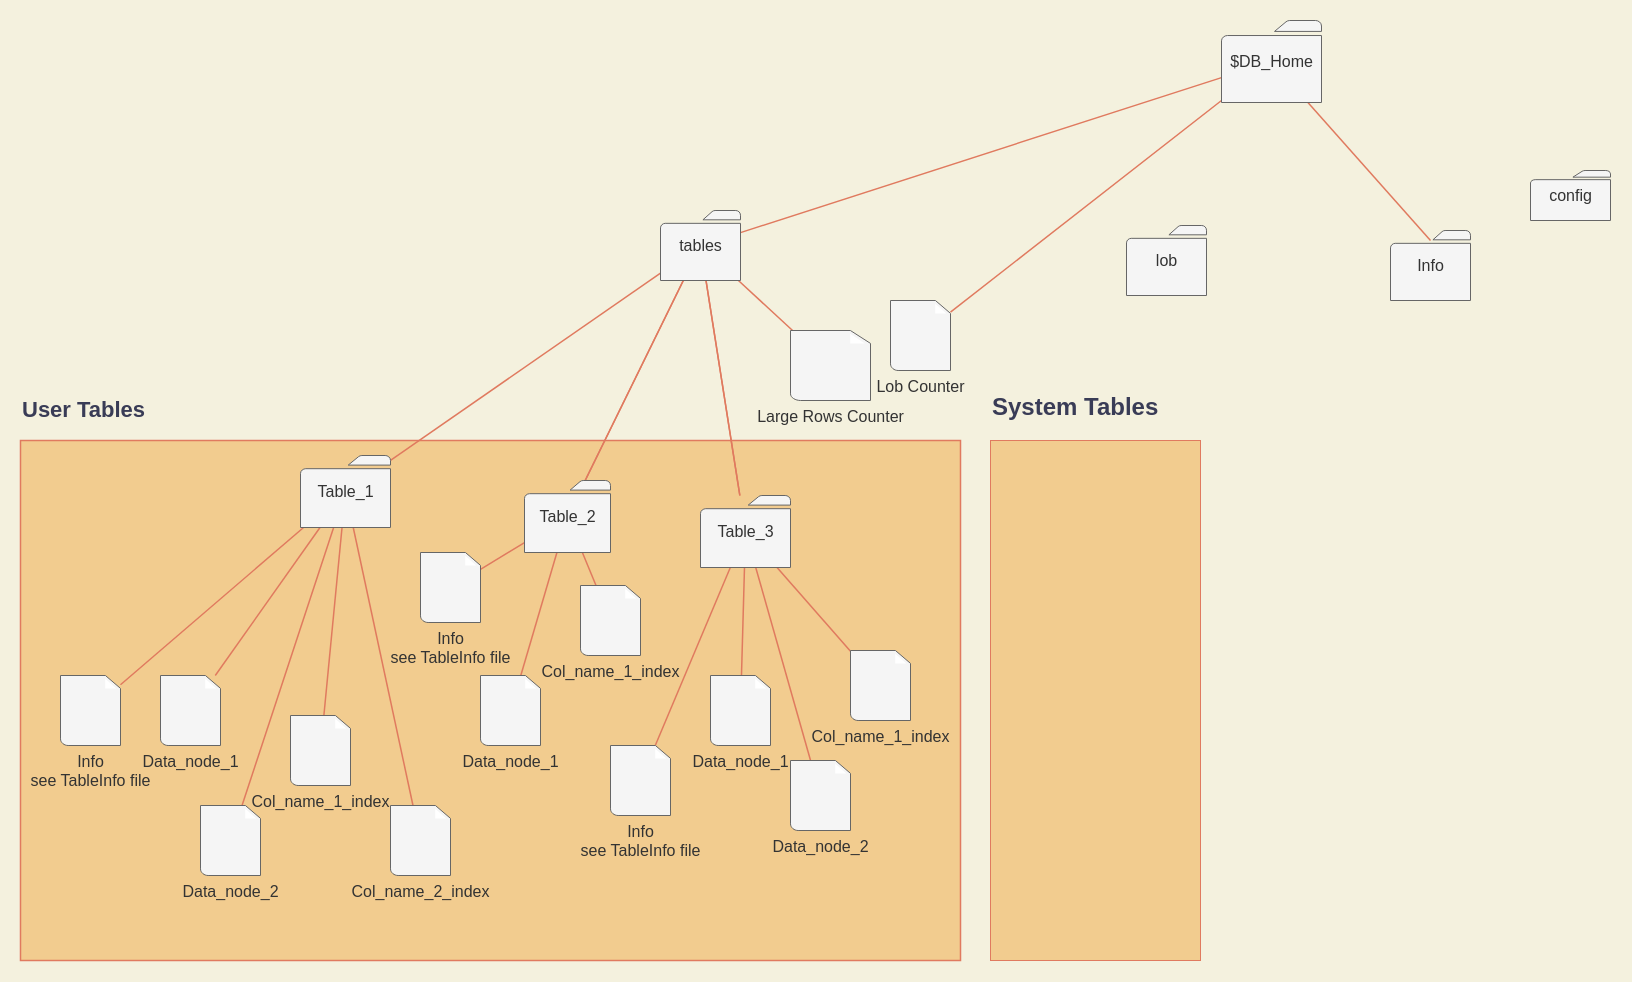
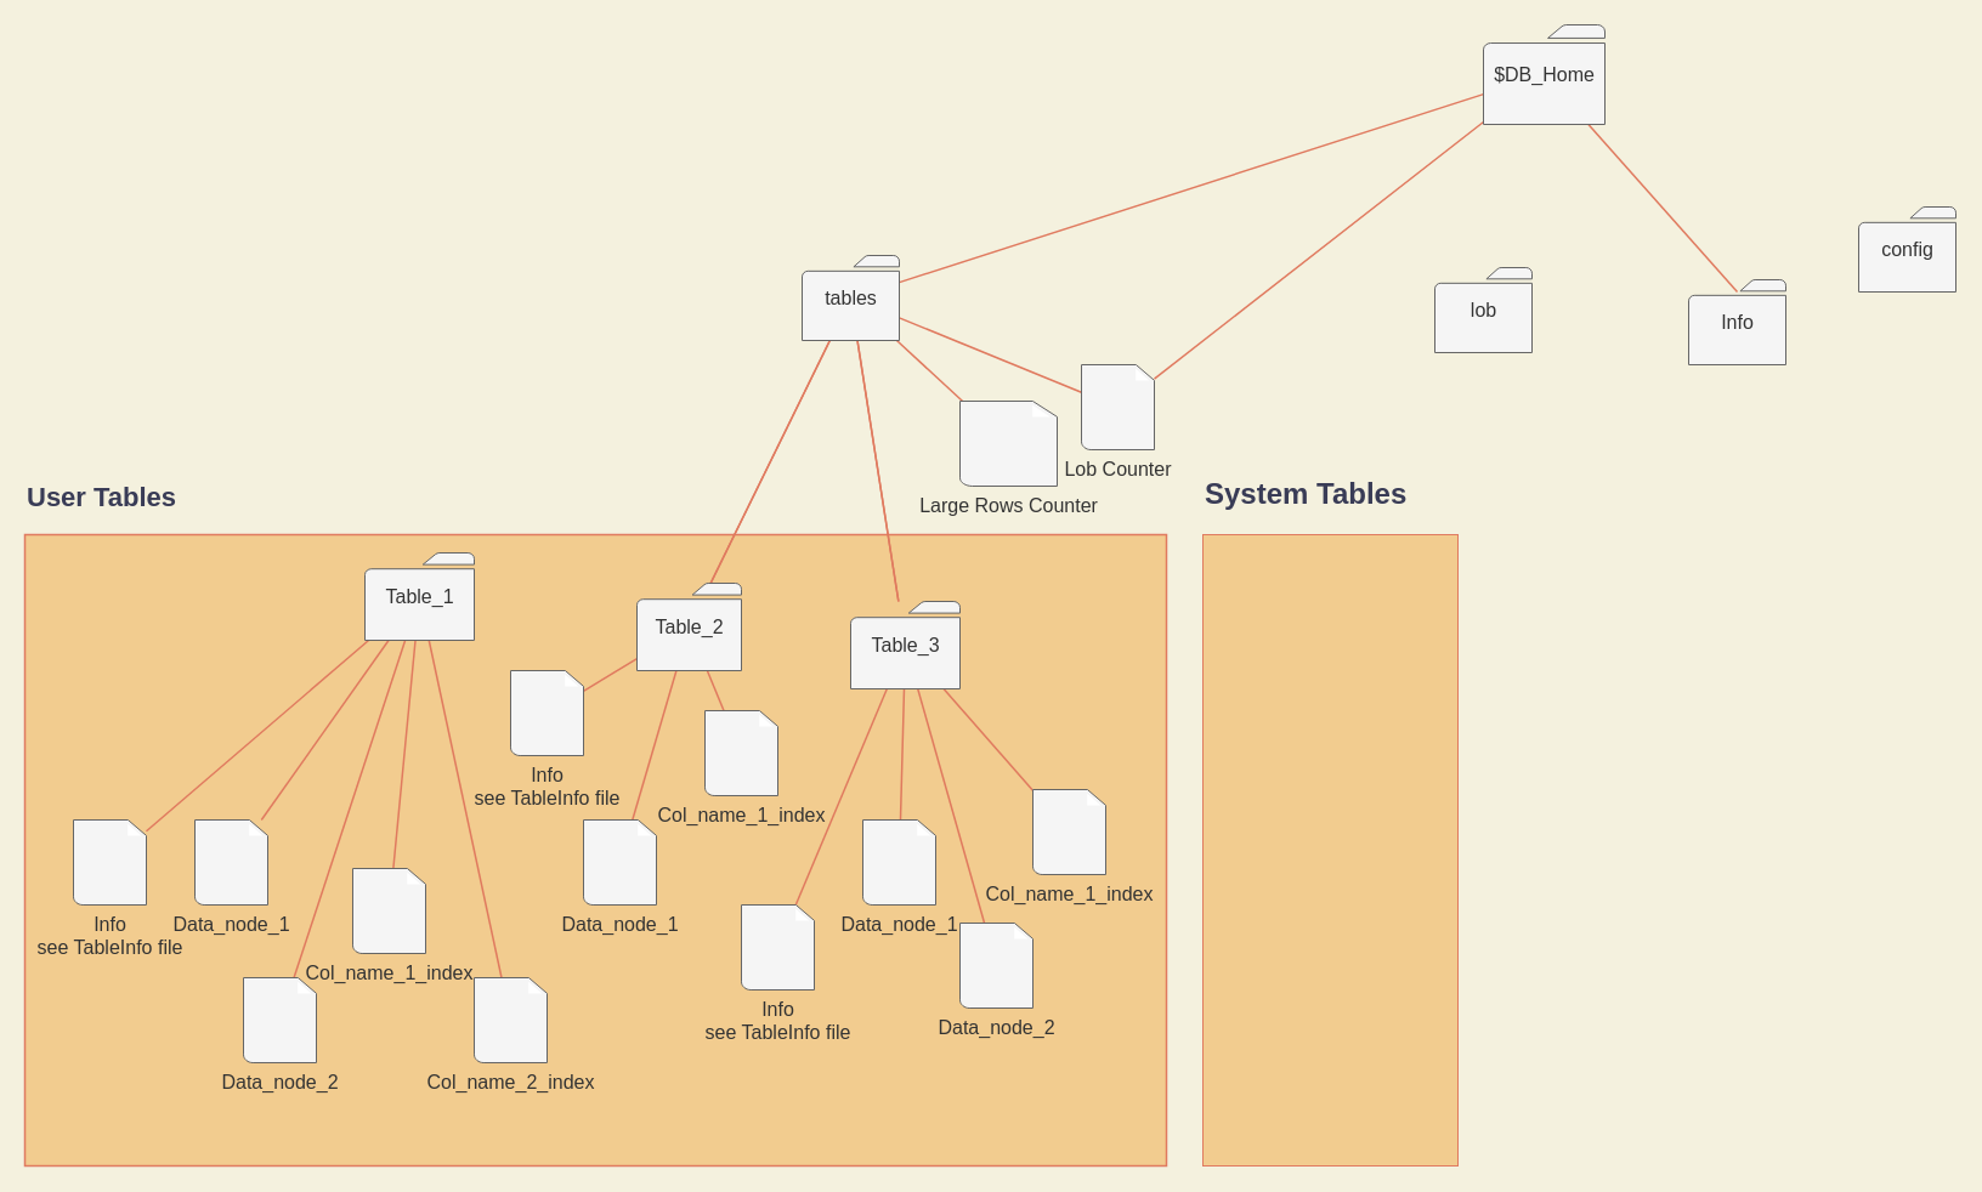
  <mxCell id="0" />
  <mxCell id="1" parent="0" />
  <mxCell id="2" value="&lt;h1&gt;System Tables&lt;/h1&gt;" style="whiteSpace=wrap;html=1;labelPosition=center;verticalLabelPosition=top;align=left;verticalAlign=bottom;fillColor=#F2CC8F;strokeColor=#E07A5F;fontColor=#393C56;" parent="1" vertex="1"><mxGeometry x="990" y="440" width="210" height="520" as="geometry" /></mxCell>
  <mxCell id="3" value="&lt;h1&gt;User Tables&lt;/h1&gt;" style="whiteSpace=wrap;html=1;labelPosition=center;verticalLabelPosition=top;align=left;verticalAlign=bottom;rounded=0;fontSize=11;strokeWidth=1.5;labelBackgroundColor=none;endFill=0;fillColor=#F2CC8F;strokeColor=#E07A5F;fontColor=#393C56;" parent="1" vertex="1"><mxGeometry x="20" y="440" width="940" height="520" as="geometry" /></mxCell>
  <mxCell id="4" style="orthogonalLoop=1;jettySize=auto;html=1;endArrow=none;endFill=0;strokeWidth=1.5;strokeColor=#E07A5F;labelBackgroundColor=#F4F1DE;fontColor=#393C56;" parent="1" source="7" target="15" edge="1"><mxGeometry relative="1" as="geometry" /></mxCell>
  <mxCell id="5" style="edgeStyle=none;orthogonalLoop=1;jettySize=auto;html=1;entryX=0.5;entryY=0.143;entryDx=0;entryDy=0;entryPerimeter=0;fontSize=16;fontColor=#393C56;endArrow=none;endFill=0;strokeColor=#E07A5F;strokeWidth=1.5;labelBackgroundColor=#F4F1DE;" parent="1" source="7" target="39" edge="1"><mxGeometry relative="1" as="geometry" /></mxCell>
  <mxCell id="6" style="edgeStyle=none;orthogonalLoop=1;jettySize=auto;html=1;fontSize=16;fontColor=#393C56;endArrow=none;endFill=0;strokeColor=#E07A5F;strokeWidth=1.5;labelBackgroundColor=#F4F1DE;" parent="1" source="7" target="48" edge="1"><mxGeometry relative="1" as="geometry" /></mxCell>
  <mxCell id="7" value="&lt;font style=&quot;font-size: 16px&quot;&gt;$DB_Home&lt;/font&gt;" style="pointerEvents=1;shadow=0;dashed=0;html=1;strokeColor=#666666;fillColor=#f5f5f5;labelPosition=center;verticalLabelPosition=middle;verticalAlign=middle;outlineConnect=0;align=center;shape=mxgraph.office.concepts.folder;fontColor=#333333;" parent="1" vertex="1"><mxGeometry x="1221" y="20" width="100" height="82" as="geometry" /></mxCell>
  <mxCell id="8" value="&lt;font style=&quot;font-size: 16px&quot;&gt;Data_node_1&lt;br&gt;&lt;/font&gt;" style="shadow=0;dashed=0;html=1;labelPosition=center;verticalLabelPosition=bottom;verticalAlign=top;align=center;outlineConnect=0;shape=mxgraph.veeam.2d.file;fillColor=#f5f5f5;fontColor=#333333;strokeColor=#666666;" parent="1" vertex="1"><mxGeometry x="160" y="675" width="60" height="70" as="geometry" /></mxCell>
  <mxCell id="9" style="edgeStyle=none;orthogonalLoop=1;jettySize=auto;html=1;endArrow=none;endFill=0;strokeColor=#E07A5F;strokeWidth=1.5;labelBackgroundColor=#F4F1DE;fontColor=#393C56;" parent="1" source="15" target="25" edge="1"><mxGeometry relative="1" as="geometry" /></mxCell>
  <mxCell id="10" style="edgeStyle=none;orthogonalLoop=1;jettySize=auto;html=1;endArrow=none;endFill=0;strokeColor=#E07A5F;strokeWidth=1.5;labelBackgroundColor=#F4F1DE;fontColor=#393C56;" parent="1" source="15" target="30" edge="1"><mxGeometry relative="1" as="geometry" /></mxCell>
  <mxCell id="11" value="" style="edgeStyle=none;orthogonalLoop=1;jettySize=auto;html=1;fontSize=16;endArrow=none;endFill=0;strokeColor=#E07A5F;strokeWidth=1.5;labelBackgroundColor=#F4F1DE;fontColor=#393C56;" parent="1" source="15" target="30" edge="1"><mxGeometry relative="1" as="geometry" /></mxCell>
  <mxCell id="12" value="" style="edgeStyle=none;orthogonalLoop=1;jettySize=auto;html=1;fontSize=15;endArrow=none;endFill=0;strokeColor=#E07A5F;strokeWidth=1.5;labelBackgroundColor=#F4F1DE;fontColor=#393C56;" parent="1" source="15" target="25" edge="1"><mxGeometry relative="1" as="geometry" /></mxCell>
  <mxCell id="13" style="rounded=1;orthogonalLoop=1;jettySize=auto;html=1;strokeColor=#E07A5F;strokeWidth=1.5;fontSize=16;fontColor=#393C56;labelBackgroundColor=#F4F1DE;endFill=0;endArrow=none;" parent="1" source="15" target="46" edge="1"><mxGeometry relative="1" as="geometry" /></mxCell>
- <mxCell id="14" style="edgeStyle=none;orthogonalLoop=1;jettySize=auto;html=1;fontSize=11;fontColor=#393C56;strokeColor=#E07A5F;verticalAlign=middle;strokeWidth=1.5;labelBackgroundColor=#F4F1DE;endFill=0;endArrow=none;" parent="1" source="15" target="21" edge="1"><mxGeometry relative="1" as="geometry" /></mxCell>
+ <mxCell id="14" style="edgeStyle=none;orthogonalLoop=1;jettySize=auto;html=1;fontSize=11;fontColor=#393C56;strokeColor=#E07A5F;verticalAlign=middle;strokeWidth=1.5;labelBackgroundColor=#F4F1DE;endFill=0;endArrow=none;" parent="1" source="15" target="48" edge="1"><mxGeometry relative="1" as="geometry" /></mxCell>
  <mxCell id="15" value="&lt;div&gt;&lt;font style=&quot;font-size: 16px&quot;&gt;tables&lt;/font&gt;&lt;/div&gt;" style="pointerEvents=1;shadow=0;dashed=0;html=1;strokeColor=#666666;fillColor=#f5f5f5;labelPosition=center;verticalLabelPosition=middle;verticalAlign=middle;outlineConnect=0;align=center;shape=mxgraph.office.concepts.folder;resizeWidth=0;horizontal=1;fontColor=#333333;fontSize=16;" parent="1" vertex="1"><mxGeometry x="660" y="210" width="80" height="70" as="geometry" /></mxCell>
  <mxCell id="16" style="edgeStyle=none;orthogonalLoop=1;jettySize=auto;html=1;strokeWidth=1.5;endArrow=none;endFill=0;strokeColor=#E07A5F;labelBackgroundColor=#F4F1DE;fontColor=#393C56;" parent="1" source="21" target="31" edge="1"><mxGeometry relative="1" as="geometry" /></mxCell>
  <mxCell id="17" style="edgeStyle=none;orthogonalLoop=1;jettySize=auto;html=1;endArrow=none;endFill=0;strokeWidth=1.5;strokeColor=#E07A5F;labelBackgroundColor=#F4F1DE;fontColor=#393C56;" parent="1" source="21" target="41" edge="1"><mxGeometry relative="1" as="geometry" /></mxCell>
  <mxCell id="18" style="edgeStyle=none;orthogonalLoop=1;jettySize=auto;html=1;endArrow=none;endFill=0;strokeWidth=1.5;strokeColor=#E07A5F;labelBackgroundColor=#F4F1DE;fontColor=#393C56;" parent="1" source="21" target="8" edge="1"><mxGeometry relative="1" as="geometry" /></mxCell>
  <mxCell id="19" style="edgeStyle=none;orthogonalLoop=1;jettySize=auto;html=1;endArrow=none;endFill=0;strokeWidth=1.5;strokeColor=#E07A5F;labelBackgroundColor=#F4F1DE;fontColor=#393C56;" parent="1" source="21" target="33" edge="1"><mxGeometry relative="1" as="geometry" /></mxCell>
  <mxCell id="20" style="edgeStyle=none;orthogonalLoop=1;jettySize=auto;html=1;endArrow=none;endFill=0;strokeWidth=1.5;strokeColor=#E07A5F;labelBackgroundColor=#F4F1DE;fontColor=#393C56;" parent="1" source="21" target="32" edge="1"><mxGeometry relative="1" as="geometry" /></mxCell>
  <mxCell id="21" value="&lt;font style=&quot;font-size: 16px&quot;&gt;Table_1&lt;/font&gt;" style="pointerEvents=1;shadow=0;dashed=0;html=1;strokeColor=#666666;fillColor=#f5f5f5;labelPosition=center;verticalLabelPosition=middle;verticalAlign=middle;outlineConnect=0;align=center;shape=mxgraph.office.concepts.folder;fontColor=#333333;" parent="1" vertex="1"><mxGeometry x="300" y="455" width="90" height="72" as="geometry" /></mxCell>
  <mxCell id="22" style="edgeStyle=none;orthogonalLoop=1;jettySize=auto;html=1;fontSize=16;fontColor=#393C56;endArrow=none;endFill=0;strokeColor=#E07A5F;strokeWidth=1.5;labelBackgroundColor=#F4F1DE;" parent="1" source="25" target="34" edge="1"><mxGeometry relative="1" as="geometry" /></mxCell>
  <mxCell id="23" style="edgeStyle=none;orthogonalLoop=1;jettySize=auto;html=1;fontSize=16;fontColor=#393C56;endArrow=none;endFill=0;strokeColor=#E07A5F;strokeWidth=1.5;labelBackgroundColor=#F4F1DE;" parent="1" source="25" target="35" edge="1"><mxGeometry relative="1" as="geometry" /></mxCell>
  <mxCell id="24" style="edgeStyle=none;orthogonalLoop=1;jettySize=auto;html=1;fontSize=16;fontColor=#393C56;endArrow=none;endFill=0;strokeColor=#E07A5F;strokeWidth=1.5;labelBackgroundColor=#F4F1DE;" parent="1" source="25" target="42" edge="1"><mxGeometry relative="1" as="geometry" /></mxCell>
  <mxCell id="25" value="&lt;p&gt;&lt;font style=&quot;font-size: 16px&quot;&gt;Table_2&lt;/font&gt;&lt;/p&gt;" style="pointerEvents=1;shadow=0;dashed=0;html=1;strokeColor=#666666;fillColor=#f5f5f5;labelPosition=center;verticalLabelPosition=middle;verticalAlign=middle;outlineConnect=0;align=center;shape=mxgraph.office.concepts.folder;fontColor=#333333;" parent="1" vertex="1"><mxGeometry x="524" y="480" width="86" height="72" as="geometry" /></mxCell>
  <mxCell id="26" style="edgeStyle=none;orthogonalLoop=1;jettySize=auto;html=1;fontSize=16;fontColor=#393C56;endArrow=none;endFill=0;strokeColor=#E07A5F;strokeWidth=1.5;labelBackgroundColor=#F4F1DE;" parent="1" source="30" target="36" edge="1"><mxGeometry relative="1" as="geometry" /></mxCell>
  <mxCell id="27" style="edgeStyle=none;orthogonalLoop=1;jettySize=auto;html=1;fontSize=16;fontColor=#393C56;endArrow=none;endFill=0;strokeColor=#E07A5F;strokeWidth=1.5;labelBackgroundColor=#F4F1DE;" parent="1" source="30" target="38" edge="1"><mxGeometry relative="1" as="geometry" /></mxCell>
  <mxCell id="28" style="edgeStyle=none;orthogonalLoop=1;jettySize=auto;html=1;fontSize=16;fontColor=#393C56;endArrow=none;endFill=0;strokeColor=#E07A5F;strokeWidth=1.5;labelBackgroundColor=#F4F1DE;" parent="1" source="30" target="37" edge="1"><mxGeometry relative="1" as="geometry" /></mxCell>
  <mxCell id="29" style="edgeStyle=none;orthogonalLoop=1;jettySize=auto;html=1;fontSize=16;fontColor=#393C56;endArrow=none;endFill=0;strokeColor=#E07A5F;strokeWidth=1.5;labelBackgroundColor=#F4F1DE;" parent="1" source="30" target="43" edge="1"><mxGeometry relative="1" as="geometry" /></mxCell>
  <mxCell id="30" value="&lt;font style=&quot;font-size: 16px;&quot;&gt;Table_3&lt;br style=&quot;font-size: 16px;&quot;&gt;&lt;/font&gt;" style="pointerEvents=1;shadow=0;dashed=0;html=1;strokeColor=#666666;fillColor=#f5f5f5;labelPosition=center;verticalLabelPosition=middle;verticalAlign=middle;outlineConnect=0;align=center;shape=mxgraph.office.concepts.folder;fontColor=#333333;fontSize=16;" parent="1" vertex="1"><mxGeometry x="700" y="495" width="90" height="72" as="geometry" /></mxCell>
  <mxCell id="31" value="&lt;font style=&quot;font-size: 16px&quot;&gt;Col_name_1_index&lt;br&gt;&lt;/font&gt;" style="shadow=0;dashed=0;html=1;labelPosition=center;verticalLabelPosition=bottom;verticalAlign=top;align=center;outlineConnect=0;shape=mxgraph.veeam.2d.file;fillColor=#f5f5f5;fontColor=#333333;strokeColor=#666666;" parent="1" vertex="1"><mxGeometry x="290" y="715" width="60" height="70" as="geometry" /></mxCell>
  <mxCell id="32" value="&lt;font style=&quot;font-size: 16px&quot;&gt;Col_name_2_index&lt;br&gt;&lt;/font&gt;" style="shadow=0;dashed=0;html=1;labelPosition=center;verticalLabelPosition=bottom;verticalAlign=top;align=center;outlineConnect=0;shape=mxgraph.veeam.2d.file;fillColor=#f5f5f5;fontColor=#333333;strokeColor=#666666;" parent="1" vertex="1"><mxGeometry x="390" y="805" width="60" height="70" as="geometry" /></mxCell>
  <mxCell id="33" value="&lt;font style=&quot;font-size: 16px&quot;&gt;Data_node_2&lt;br&gt;&lt;/font&gt;" style="shadow=0;dashed=0;html=1;labelPosition=center;verticalLabelPosition=bottom;verticalAlign=top;align=center;outlineConnect=0;shape=mxgraph.veeam.2d.file;fillColor=#f5f5f5;fontColor=#333333;strokeColor=#666666;" parent="1" vertex="1"><mxGeometry x="200" y="805" width="60" height="70" as="geometry" /></mxCell>
  <mxCell id="34" value="&lt;font style=&quot;font-size: 16px&quot;&gt;Data_node_1&lt;br&gt;&lt;/font&gt;" style="shadow=0;dashed=0;html=1;strokeColor=#666666;fillColor=#f5f5f5;labelPosition=center;verticalLabelPosition=bottom;verticalAlign=top;align=center;outlineConnect=0;shape=mxgraph.veeam.2d.file;fontColor=#333333;" parent="1" vertex="1"><mxGeometry x="480" y="675" width="60" height="70" as="geometry" /></mxCell>
  <mxCell id="35" value="&lt;font style=&quot;font-size: 16px&quot;&gt;Col_name_1_index&lt;br&gt;&lt;/font&gt;" style="shadow=0;dashed=0;html=1;labelPosition=center;verticalLabelPosition=bottom;verticalAlign=top;align=center;outlineConnect=0;shape=mxgraph.veeam.2d.file;fillColor=#f5f5f5;fontColor=#333333;strokeColor=#666666;" parent="1" vertex="1"><mxGeometry x="580" y="585" width="60" height="70" as="geometry" /></mxCell>
  <mxCell id="36" value="&lt;font style=&quot;font-size: 16px&quot;&gt;Data_node_1&lt;br&gt;&lt;/font&gt;" style="shadow=0;dashed=0;html=1;labelPosition=center;verticalLabelPosition=bottom;verticalAlign=top;align=center;outlineConnect=0;shape=mxgraph.veeam.2d.file;fillColor=#f5f5f5;fontColor=#333333;strokeColor=#666666;" parent="1" vertex="1"><mxGeometry x="710" y="675" width="60" height="70" as="geometry" /></mxCell>
  <mxCell id="37" value="&lt;font style=&quot;font-size: 16px&quot;&gt;Col_name_1_index&lt;br&gt;&lt;/font&gt;" style="shadow=0;dashed=0;html=1;labelPosition=center;verticalLabelPosition=bottom;verticalAlign=top;align=center;outlineConnect=0;shape=mxgraph.veeam.2d.file;fillColor=#f5f5f5;fontColor=#333333;strokeColor=#666666;" parent="1" vertex="1"><mxGeometry x="850" y="650" width="60" height="70" as="geometry" /></mxCell>
  <mxCell id="38" value="&lt;font style=&quot;font-size: 16px&quot;&gt;Data_node_2&lt;br&gt;&lt;/font&gt;" style="shadow=0;dashed=0;html=1;labelPosition=center;verticalLabelPosition=bottom;verticalAlign=top;align=center;outlineConnect=0;shape=mxgraph.veeam.2d.file;fillColor=#f5f5f5;fontColor=#333333;strokeColor=#666666;" parent="1" vertex="1"><mxGeometry x="790" y="760" width="60" height="70" as="geometry" /></mxCell>
  <mxCell id="39" value="&lt;div&gt;&lt;font style=&quot;font-size: 16px&quot;&gt;Info&lt;/font&gt;&lt;/div&gt;" style="pointerEvents=1;shadow=0;dashed=0;html=1;strokeColor=#666666;fillColor=#f5f5f5;labelPosition=center;verticalLabelPosition=middle;verticalAlign=middle;outlineConnect=0;align=center;shape=mxgraph.office.concepts.folder;resizeWidth=0;horizontal=1;fontColor=#333333;fontSize=16;" parent="1" vertex="1"><mxGeometry x="1390" y="230" width="80" height="70" as="geometry" /></mxCell>
- <mxCell id="40" value="&lt;div&gt;&lt;font style=&quot;font-size: 16px&quot;&gt;config&lt;/font&gt;&lt;/div&gt;" style="pointerEvents=1;shadow=0;dashed=0;html=1;strokeColor=#666666;fillColor=#f5f5f5;labelPosition=center;verticalLabelPosition=middle;verticalAlign=middle;outlineConnect=0;align=center;shape=mxgraph.office.concepts.folder;resizeWidth=0;horizontal=1;fontColor=#333333;fontSize=16;" parent="1" vertex="1"><mxGeometry x="1530" y="170" width="80" height="50" as="geometry" /></mxCell>
+ <mxCell id="40" value="&lt;div&gt;&lt;font style=&quot;font-size: 16px&quot;&gt;config&lt;/font&gt;&lt;/div&gt;" style="pointerEvents=1;shadow=0;dashed=0;html=1;strokeColor=#666666;fillColor=#f5f5f5;labelPosition=center;verticalLabelPosition=middle;verticalAlign=middle;outlineConnect=0;align=center;shape=mxgraph.office.concepts.folder;resizeWidth=0;horizontal=1;fontColor=#333333;fontSize=16;" parent="1" vertex="1"><mxGeometry x="1530" y="170" width="80" height="70" as="geometry" /></mxCell>
  <mxCell id="41" value="&lt;font style=&quot;font-size: 16px&quot;&gt;Info&lt;br&gt;see TableInfo file&lt;br&gt;&lt;/font&gt;" style="shadow=0;dashed=0;html=1;labelPosition=center;verticalLabelPosition=bottom;verticalAlign=top;align=center;outlineConnect=0;shape=mxgraph.veeam.2d.file;fillColor=#f5f5f5;fontColor=#333333;strokeColor=#666666;" parent="1" vertex="1"><mxGeometry x="60" y="675" width="60" height="70" as="geometry" /></mxCell>
  <mxCell id="42" value="&lt;font style=&quot;font-size: 16px&quot;&gt;Info&lt;br&gt;see TableInfo file&lt;br&gt;&lt;/font&gt;" style="shadow=0;dashed=0;html=1;labelPosition=center;verticalLabelPosition=bottom;verticalAlign=top;align=center;outlineConnect=0;shape=mxgraph.veeam.2d.file;fillColor=#f5f5f5;fontColor=#333333;strokeColor=#666666;" parent="1" vertex="1"><mxGeometry x="420" y="552" width="60" height="70" as="geometry" /></mxCell>
  <mxCell id="43" value="&lt;font style=&quot;font-size: 16px&quot;&gt;Info&lt;br&gt;see TableInfo file&lt;br&gt;&lt;/font&gt;" style="shadow=0;dashed=0;html=1;strokeColor=#666666;fillColor=#f5f5f5;labelPosition=center;verticalLabelPosition=bottom;verticalAlign=top;align=center;outlineConnect=0;shape=mxgraph.veeam.2d.file;fontColor=#333333;" parent="1" vertex="1"><mxGeometry x="610" y="745" width="60" height="70" as="geometry" /></mxCell>
  <mxCell id="44" style="edgeStyle=none;orthogonalLoop=1;jettySize=auto;html=1;endArrow=none;endFill=0;strokeWidth=1.5;strokeColor=#E07A5F;labelBackgroundColor=#F4F1DE;fontColor=#393C56;" parent="1" edge="1"><mxGeometry relative="1" as="geometry"><mxPoint x="1083.59" y="552" as="sourcePoint" /></mxGeometry></mxCell>
  <mxCell id="45" style="edgeStyle=none;orthogonalLoop=1;jettySize=auto;html=1;endArrow=none;endFill=0;strokeWidth=1.5;strokeColor=#E07A5F;labelBackgroundColor=#F4F1DE;fontColor=#393C56;" parent="1" edge="1"><mxGeometry relative="1" as="geometry"><mxPoint x="1103.822" y="552" as="sourcePoint" /></mxGeometry></mxCell>
  <mxCell id="46" value="Large Rows Counter" style="shadow=0;dashed=0;html=1;labelPosition=center;verticalLabelPosition=bottom;verticalAlign=top;align=center;outlineConnect=0;shape=mxgraph.veeam.2d.file;fillColor=#f5f5f5;fontColor=#333333;strokeColor=#666666;fontSize=16;" parent="1" vertex="1"><mxGeometry x="790" y="330" width="80" height="70" as="geometry" /></mxCell>
- <mxCell id="47" value="&lt;div&gt;&lt;font style=&quot;font-size: 16px&quot;&gt;lob&lt;/font&gt;&lt;/div&gt;" style="pointerEvents=1;shadow=0;dashed=0;html=1;strokeColor=#666666;fillColor=#f5f5f5;labelPosition=center;verticalLabelPosition=middle;verticalAlign=middle;outlineConnect=0;align=center;shape=mxgraph.office.concepts.folder;resizeWidth=0;horizontal=1;fontColor=#333333;fontSize=16;" parent="1" vertex="1"><mxGeometry x="1126" y="225" width="80" height="70" as="geometry" /></mxCell>
+ <mxCell id="47" value="&lt;div&gt;&lt;font style=&quot;font-size: 16px&quot;&gt;lob&lt;/font&gt;&lt;/div&gt;" style="pointerEvents=1;shadow=0;dashed=0;html=1;strokeColor=#666666;fillColor=#f5f5f5;labelPosition=center;verticalLabelPosition=middle;verticalAlign=middle;outlineConnect=0;align=center;shape=mxgraph.office.concepts.folder;resizeWidth=0;horizontal=1;fontColor=#333333;fontSize=16;" parent="1" vertex="1"><mxGeometry x="1181" y="220" width="80" height="70" as="geometry" /></mxCell>
  <mxCell id="48" value="Lob Counter" style="shadow=0;dashed=0;html=1;labelPosition=center;verticalLabelPosition=bottom;verticalAlign=top;align=center;outlineConnect=0;shape=mxgraph.veeam.2d.file;fillColor=#f5f5f5;fontColor=#333333;strokeColor=#666666;fontSize=16;" parent="1" vertex="1"><mxGeometry x="890" y="300" width="60" height="70" as="geometry" /></mxCell>
